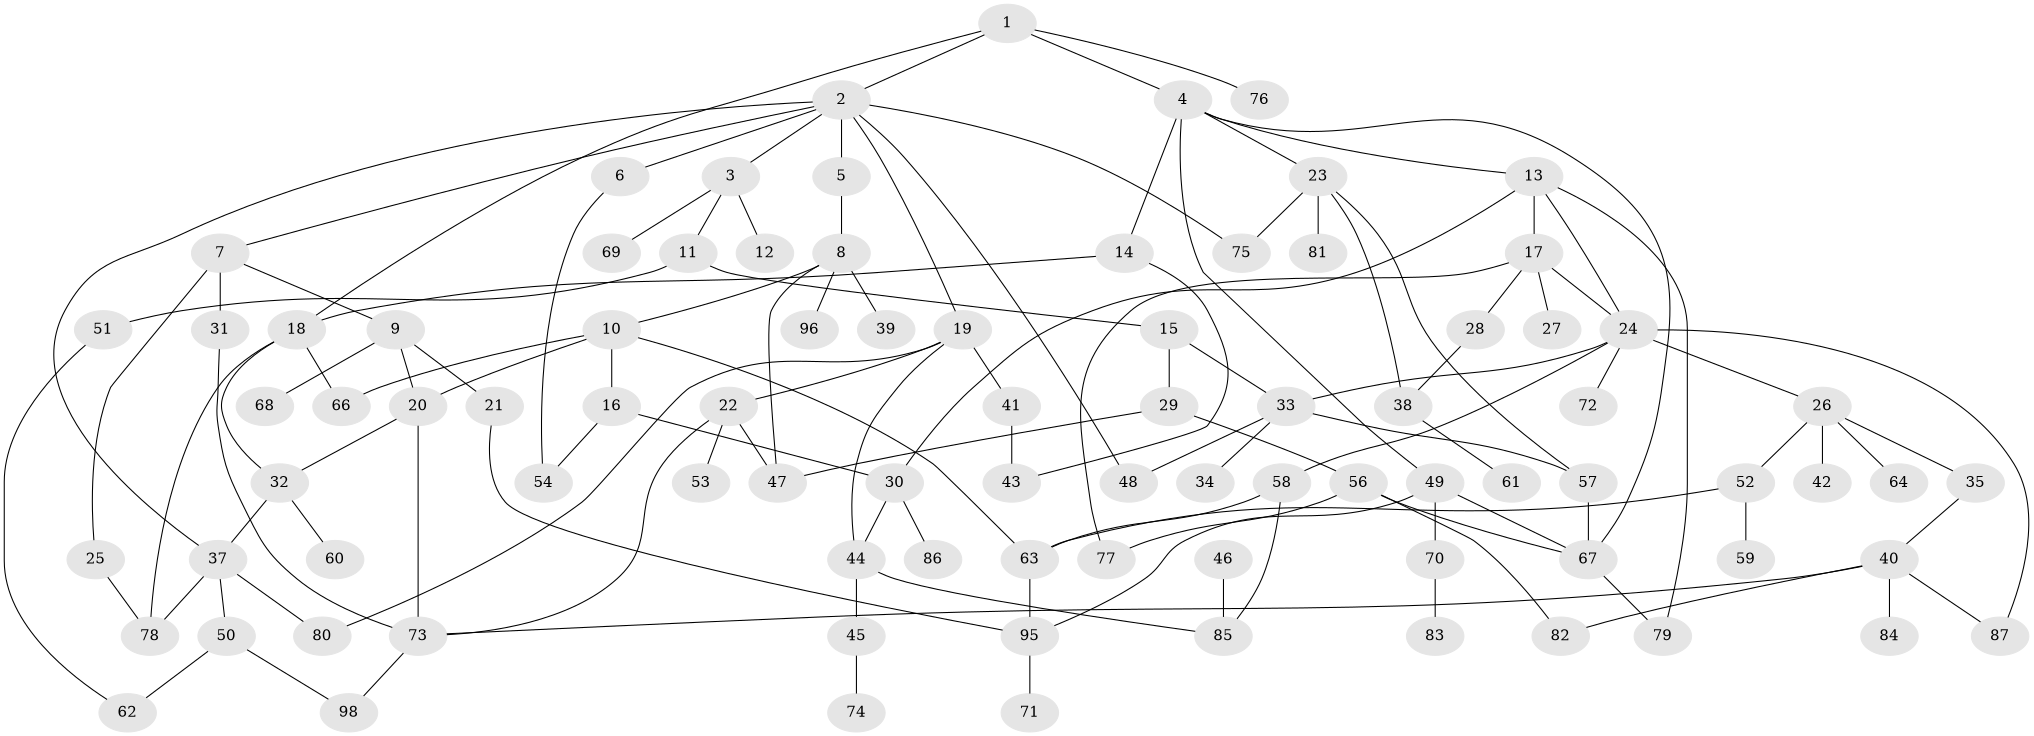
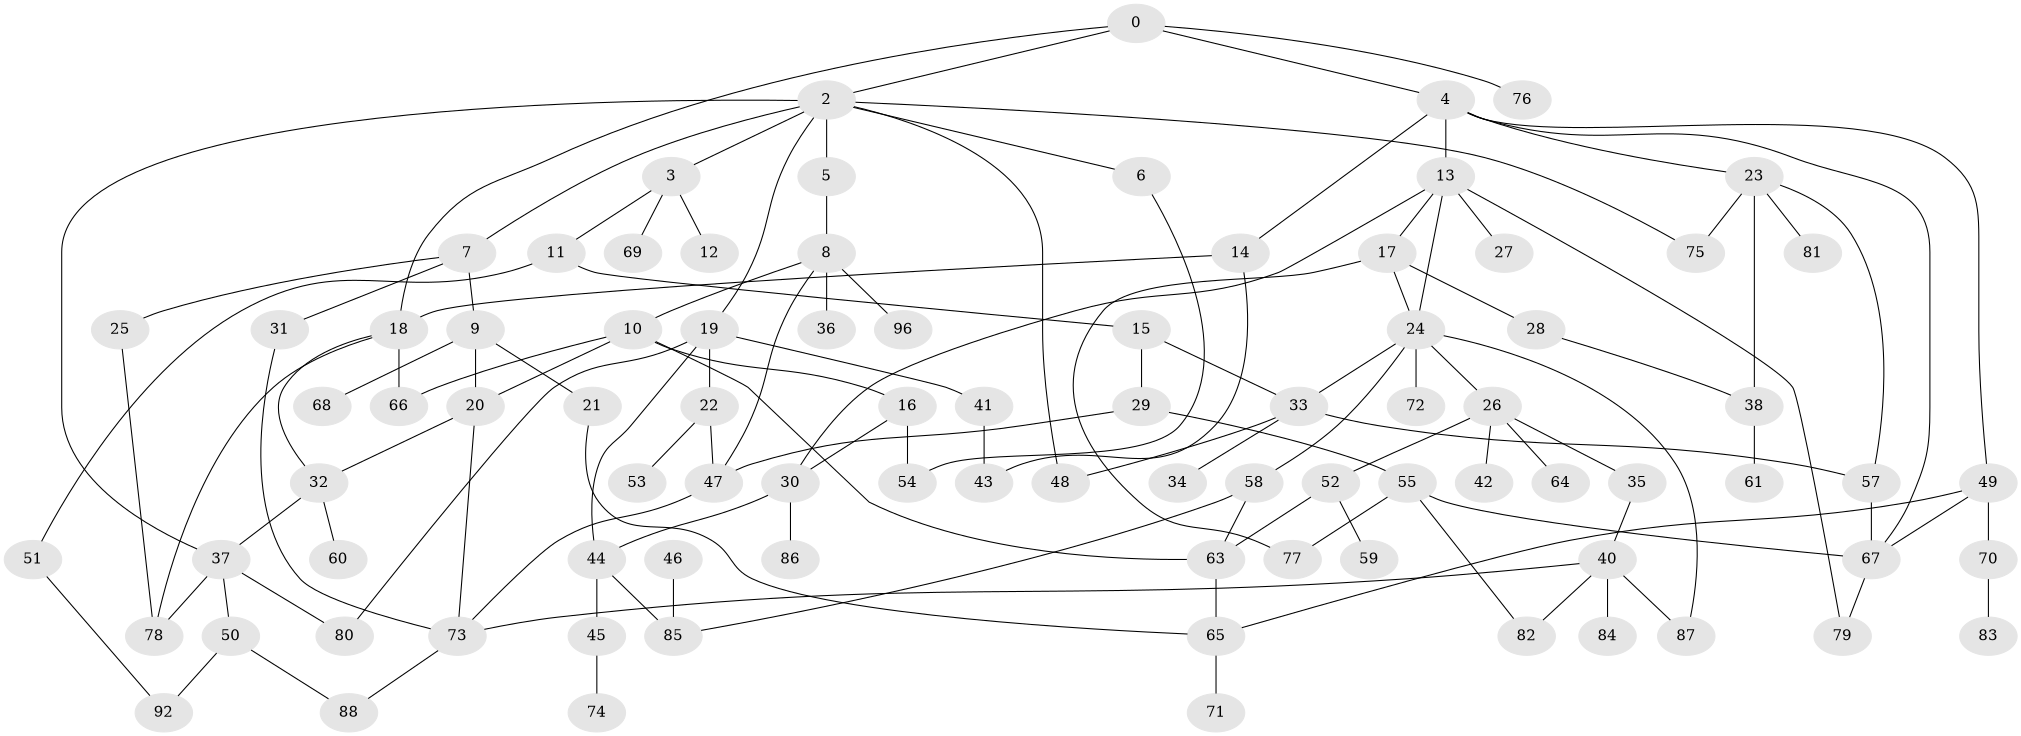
  graph {
    node [color=gray90 style=filled]
-   1
+   1 [label=0]
    2
    4
    18
    76
    3
    5
    6
    7
    19
    37
    48
    75
    13
    14
    23
    49
    67
    66
    32
    78
    11
    12
    69
    8
    54
    9
    25
    31
    22
    41
    44
    80
    50
    15
    51
    17
    24
    27
    30
    79
    43
    38
    57
    81
-   65 [label=95]
+   65
    70
    10
-   39
+   39 [label=36]
    47
    n51 [label=96]
    20
    21
    68
    73
    16
    63
    29
    33
-   62
+   62 [label=92]
    28
    77
    26
    58
    72
    87
    86
-   55 [label=56]
+   55
    34
    60
    53
    45
    85
-   88 [label=98]
+   88
    71
    61
    35
    42
    52
    64
    40
    59
    82
    84
    46
    74
    83
    1 -- 2
    1 -- 4
    1 -- 18
    1 -- 76
    2 -- 3
    2 -- 5
    2 -- 6
    2 -- 7
    2 -- 19
    2 -- 37
    2 -- 48
    2 -- 75
    4 -- 13
    4 -- 14
    4 -- 23
    4 -- 49
    4 -- 67
    18 -- 66
    18 -- 32
    18 -- 78
    3 -- 11
    3 -- 12
    3 -- 69
    5 -- 8
    6 -- 54
    7 -- 9
    7 -- 25
    7 -- 31
    19 -- 22
    19 -- 41
    19 -- 44
    19 -- 80
    37 -- 78
    37 -- 80
    37 -- 50
    13 -- 17
    13 -- 24
-   17 -- 27
+   13 -- 27
    13 -- 30
    13 -- 79
    14 -- 18
    14 -- 43
    23 -- 75
    23 -- 38
    23 -- 57
    23 -- 81
    49 -- 67
    49 -- 65
    49 -- 70
    67 -- 79
    32 -- 37
    32 -- 60
    11 -- 15
    11 -- 51
    8 -- 10
    8 -- 39
    8 -- 47
    8 -- n51
    9 -- 20
    9 -- 21
    9 -- 68
    25 -- 78
    31 -- 73
    22 -- 47
-   22 -- 73
+   47 -- 73
    22 -- 53
    41 -- 43
    44 -- 45
    44 -- 85
    50 -- 62
    50 -- 88
    15 -- 29
    15 -- 33
    51 -- 62
    17 -- 24
    17 -- 28
    17 -- 77
    24 -- 33
    24 -- 26
    24 -- 58
    24 -- 72
    24 -- 87
    30 -- 44
    30 -- 86
    38 -- 61
    57 -- 67
    65 -- 71
    70 -- 83
    10 -- 66
    10 -- 20
    10 -- 16
    10 -- 63
    20 -- 32
    20 -- 73
    21 -- 65
    73 -- 88
    16 -- 54
    16 -- 30
    63 -- 65
    29 -- 47
    29 -- 55
    33 -- 48
    33 -- 57
    33 -- 34
    28 -- 38
    26 -- 35
    26 -- 42
    26 -- 52
    26 -- 64
    58 -- 63
    58 -- 85
    55 -- 67
    55 -- 77
    55 -- 82
    45 -- 74
    35 -- 40
    52 -- 63
    52 -- 59
    40 -- 73
    40 -- 87
    40 -- 82
    40 -- 84
    46 -- 85
  }
